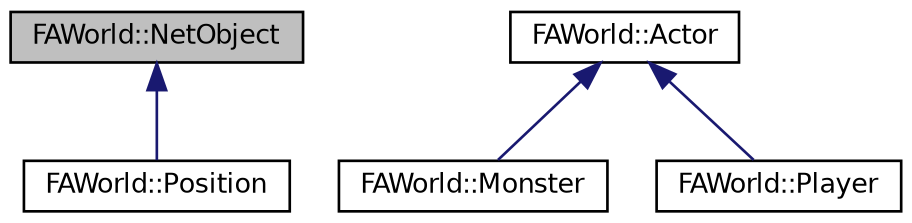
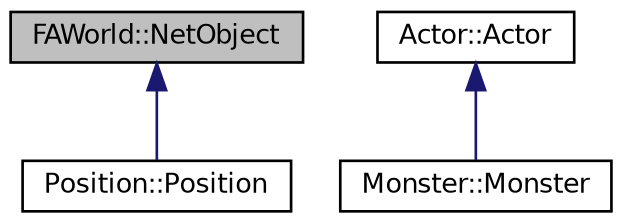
  digraph {
    node [color=black fillcolor=white fontname=Helvetica fontsize=10 shape=record style=filled]
    edge [color=midnightblue dir=back fontname=Helvetica fontsize=10 labelfontname=Helvetica labelfontsize=10 style=solid]
    n1 [fillcolor=grey75 fontcolor=black height=0.2 label="FAWorld::NetObject" width=0.4]
-   n2 [height=0.2 label="FAWorld::Position" width=0.4]
-   n3 [height=0.2 label="FAWorld::Actor" width=0.4]
-   n4 [height=0.2 label="FAWorld::Monster" width=0.4]
-   n5 [height=0.2 label="FAWorld::Player" width=0.4]
+   n2 [height=0.2 label="Position::Position" width=0.4]
+   n3 [height=0.2 label="Actor::Actor" width=0.4]
+   n4 [height=0.2 label="Monster::Monster" width=0.4]
    n1 -> n2
    n3 -> n4
-   n3 -> n5
  }
